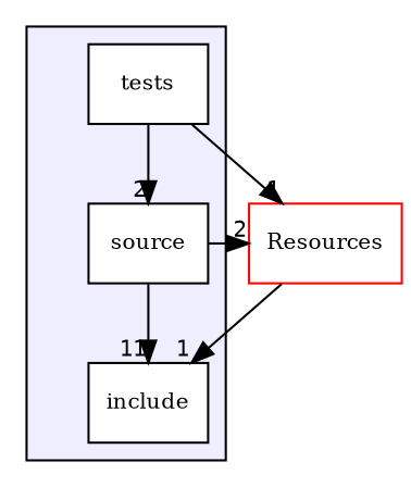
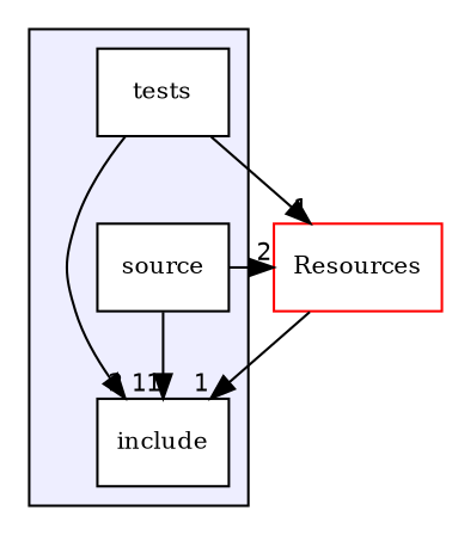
  digraph {
    compound=true
    fontname="DejaVu Serif"
    node [color=black fillcolor=white fontname="DejaVu Serif" fontsize=10 shape=box style=filled]
    edge [fontname="DejaVu Serif" headlabel=2 labeldistance=1.5 labelfontname=Helvetica labelfontsize=10]
    n1 [label=include]
    n2 [label=source]
    n3 [label=tests]
    n4 [color=red label=Resources]
    subgraph cluster_1 {
      bgcolor="#eeeeff"
      pencolor=black
      n1
      n2
      n3
    }
    n2 -> n1 [headlabel=11]
    n2 -> n4
-   n3 -> n2
+   n3 -> n1
    n3 -> n4 [headlabel=1]
    n4 -> n1 [headlabel=1]
  }
